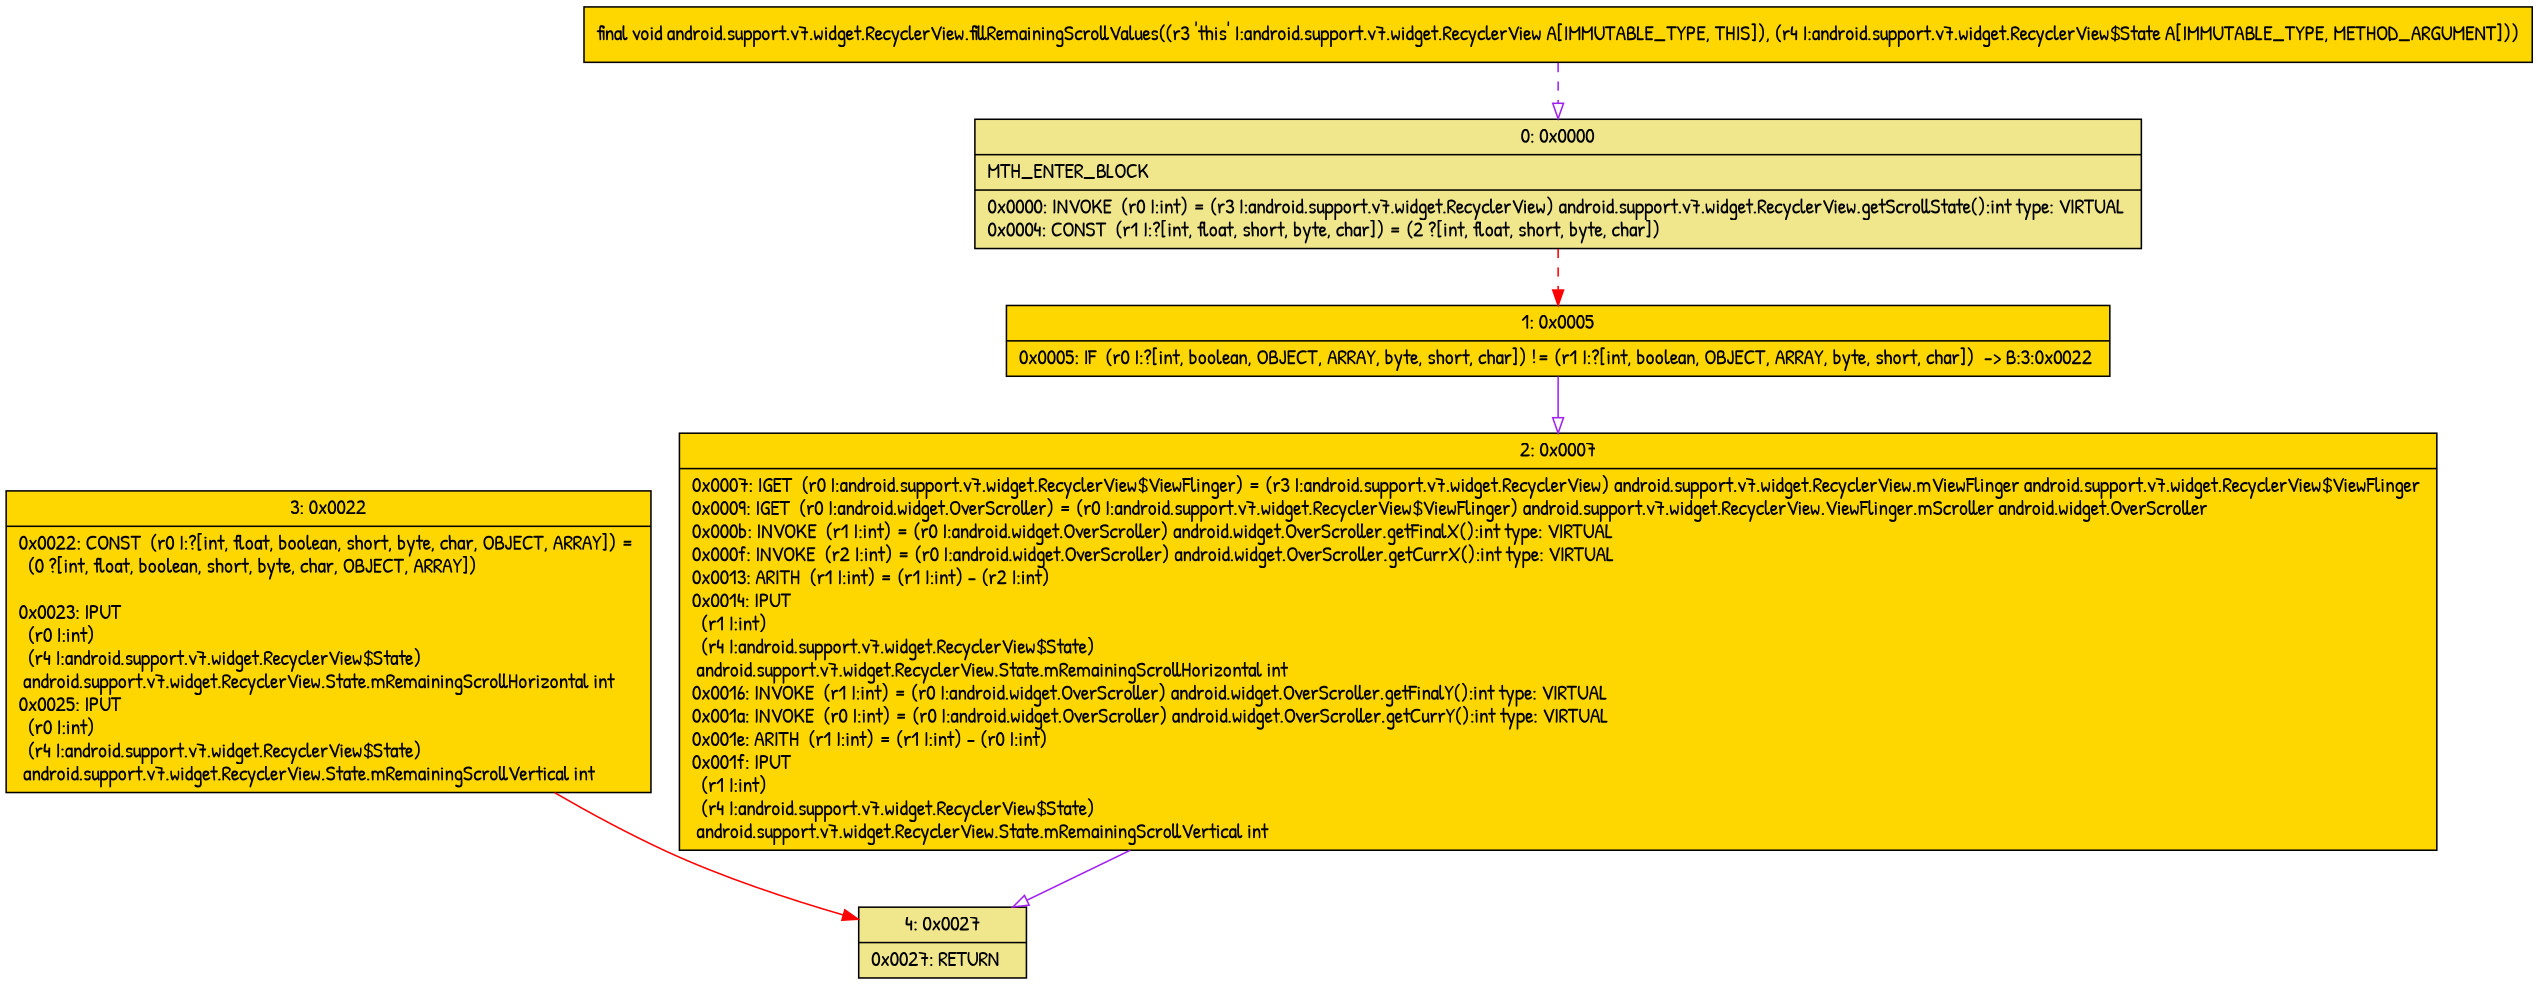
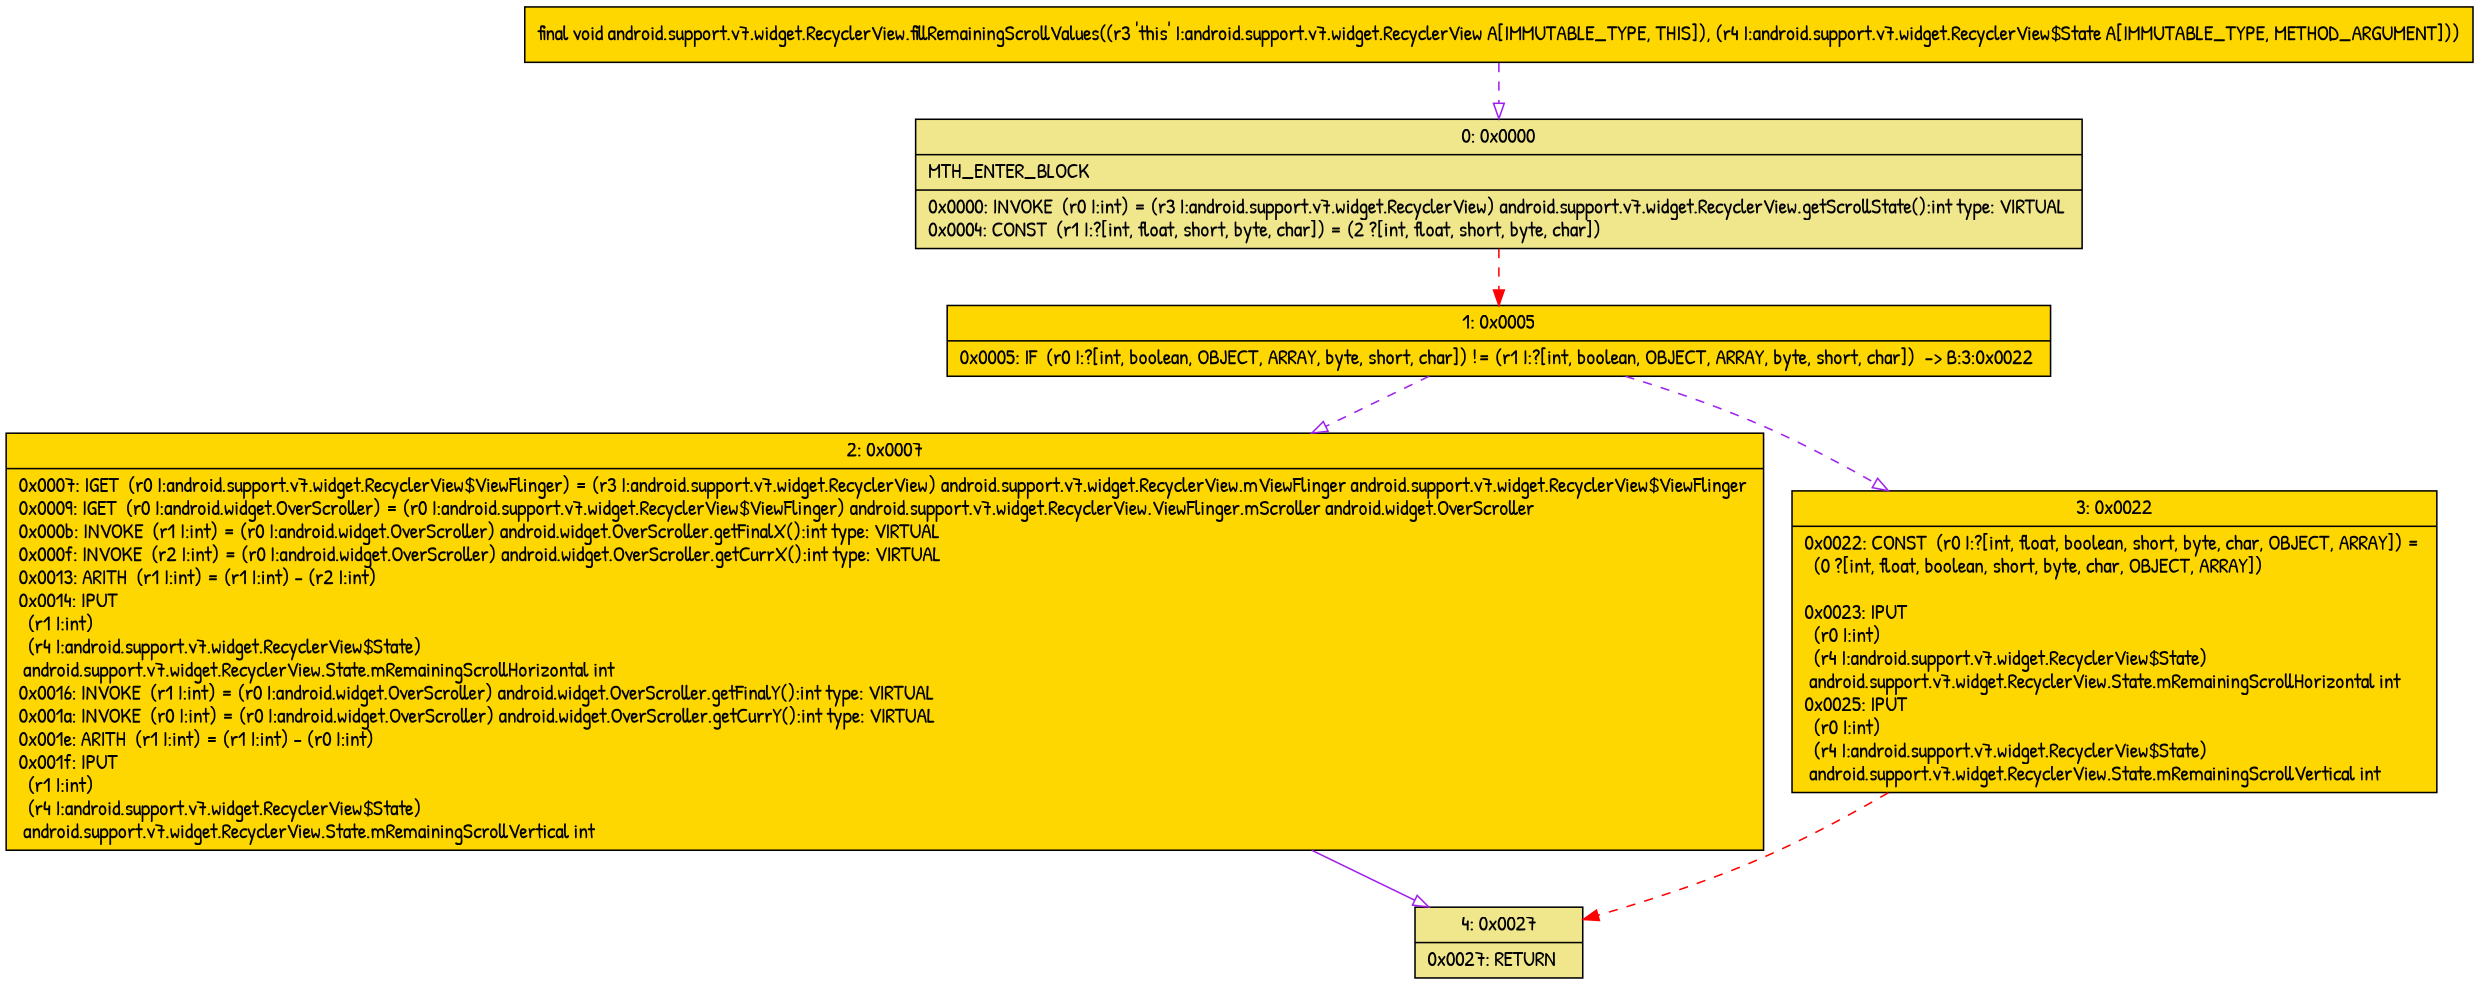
  digraph {
    fontname="Patrick Hand"
    node [fillcolor=gold fontname="Patrick Hand" shape=record style=filled]
    edge [arrowhead=onormal color=purple fontname="Patrick Hand" style=dashed]
    n1 [fillcolor=khaki label="{0\:\ 0x0000|MTH_ENTER_BLOCK\l|0x0000: INVOKE  (r0 I:int) = (r3 I:android.support.v7.widget.RecyclerView) android.support.v7.widget.RecyclerView.getScrollState():int type: VIRTUAL \l0x0004: CONST  (r1 I:?[int, float, short, byte, char]) = (2 ?[int, float, short, byte, char]) \l}"]
    n2 [label="{1\:\ 0x0005|0x0005: IF  (r0 I:?[int, boolean, OBJECT, ARRAY, byte, short, char]) != (r1 I:?[int, boolean, OBJECT, ARRAY, byte, short, char])  \-\> B:3:0x0022 \l}"]
    n3 [label="{2\:\ 0x0007|0x0007: IGET  (r0 I:android.support.v7.widget.RecyclerView$ViewFlinger) = (r3 I:android.support.v7.widget.RecyclerView) android.support.v7.widget.RecyclerView.mViewFlinger android.support.v7.widget.RecyclerView$ViewFlinger \l0x0009: IGET  (r0 I:android.widget.OverScroller) = (r0 I:android.support.v7.widget.RecyclerView$ViewFlinger) android.support.v7.widget.RecyclerView.ViewFlinger.mScroller android.widget.OverScroller \l0x000b: INVOKE  (r1 I:int) = (r0 I:android.widget.OverScroller) android.widget.OverScroller.getFinalX():int type: VIRTUAL \l0x000f: INVOKE  (r2 I:int) = (r0 I:android.widget.OverScroller) android.widget.OverScroller.getCurrX():int type: VIRTUAL \l0x0013: ARITH  (r1 I:int) = (r1 I:int) \- (r2 I:int) \l0x0014: IPUT  \l  (r1 I:int)\l  (r4 I:android.support.v7.widget.RecyclerView$State)\l android.support.v7.widget.RecyclerView.State.mRemainingScrollHorizontal int \l0x0016: INVOKE  (r1 I:int) = (r0 I:android.widget.OverScroller) android.widget.OverScroller.getFinalY():int type: VIRTUAL \l0x001a: INVOKE  (r0 I:int) = (r0 I:android.widget.OverScroller) android.widget.OverScroller.getCurrY():int type: VIRTUAL \l0x001e: ARITH  (r1 I:int) = (r1 I:int) \- (r0 I:int) \l0x001f: IPUT  \l  (r1 I:int)\l  (r4 I:android.support.v7.widget.RecyclerView$State)\l android.support.v7.widget.RecyclerView.State.mRemainingScrollVertical int \l}"]
    n4 [label="{3\:\ 0x0022|0x0022: CONST  (r0 I:?[int, float, boolean, short, byte, char, OBJECT, ARRAY]) = \l  (0 ?[int, float, boolean, short, byte, char, OBJECT, ARRAY])\l \l0x0023: IPUT  \l  (r0 I:int)\l  (r4 I:android.support.v7.widget.RecyclerView$State)\l android.support.v7.widget.RecyclerView.State.mRemainingScrollHorizontal int \l0x0025: IPUT  \l  (r0 I:int)\l  (r4 I:android.support.v7.widget.RecyclerView$State)\l android.support.v7.widget.RecyclerView.State.mRemainingScrollVertical int \l}"]
    n5 [fillcolor=khaki label="{4\:\ 0x0027|0x0027: RETURN   \l}"]
    n6 [label="{final void android.support.v7.widget.RecyclerView.fillRemainingScrollValues((r3 'this' I:android.support.v7.widget.RecyclerView A[IMMUTABLE_TYPE, THIS]), (r4 I:android.support.v7.widget.RecyclerView$State A[IMMUTABLE_TYPE, METHOD_ARGUMENT])) }"]
    n1 -> n2 [arrowhead=normal color=red]
-   n2 -> n3 [style=solid]
+   n2 -> n3
+   n2 -> n4
    n3 -> n5 [style=solid]
-   n4 -> n5 [arrowhead=normal color=red style=solid]
+   n4 -> n5 [arrowhead=normal color=red]
    n6 -> n1
  }
